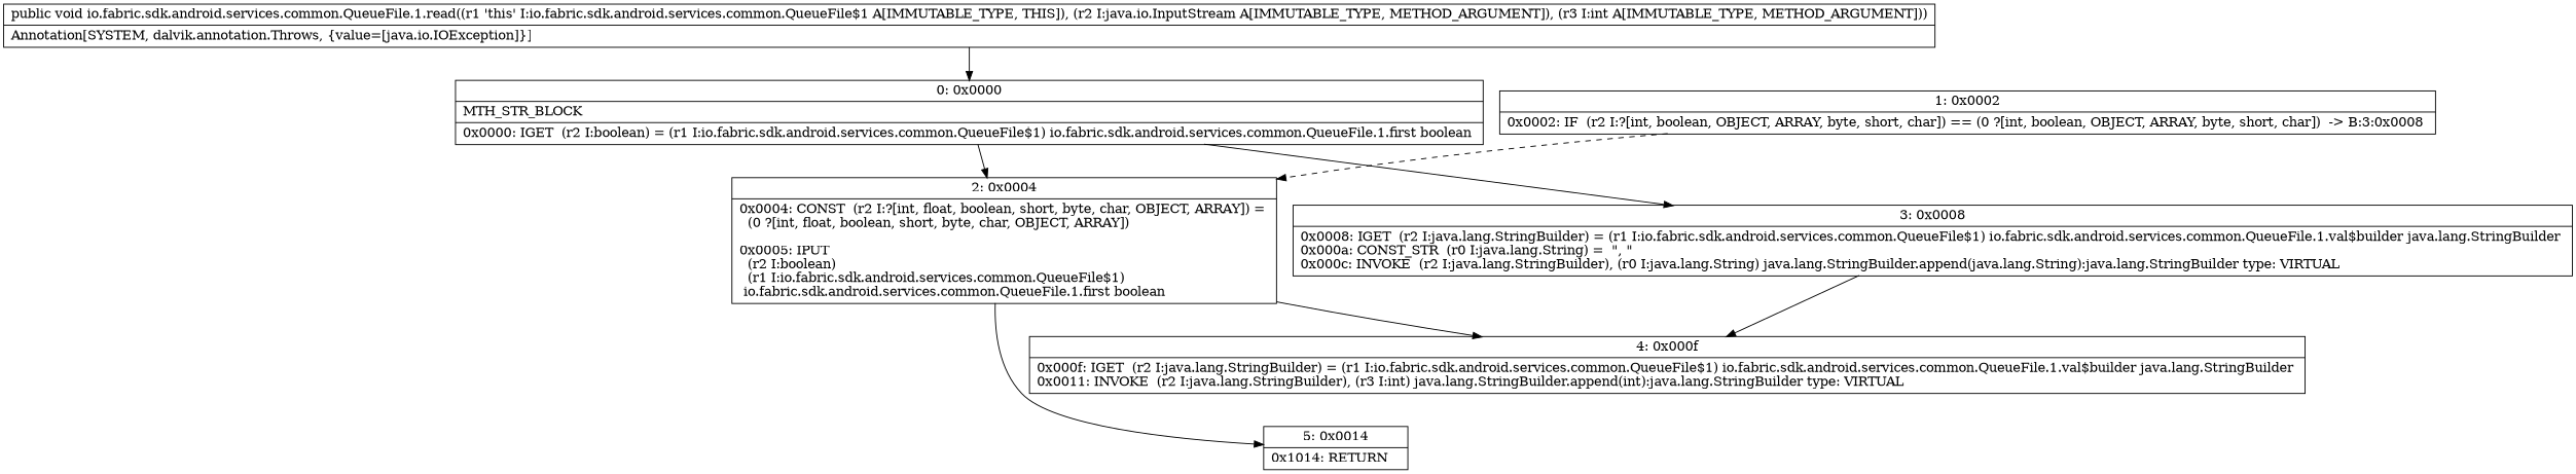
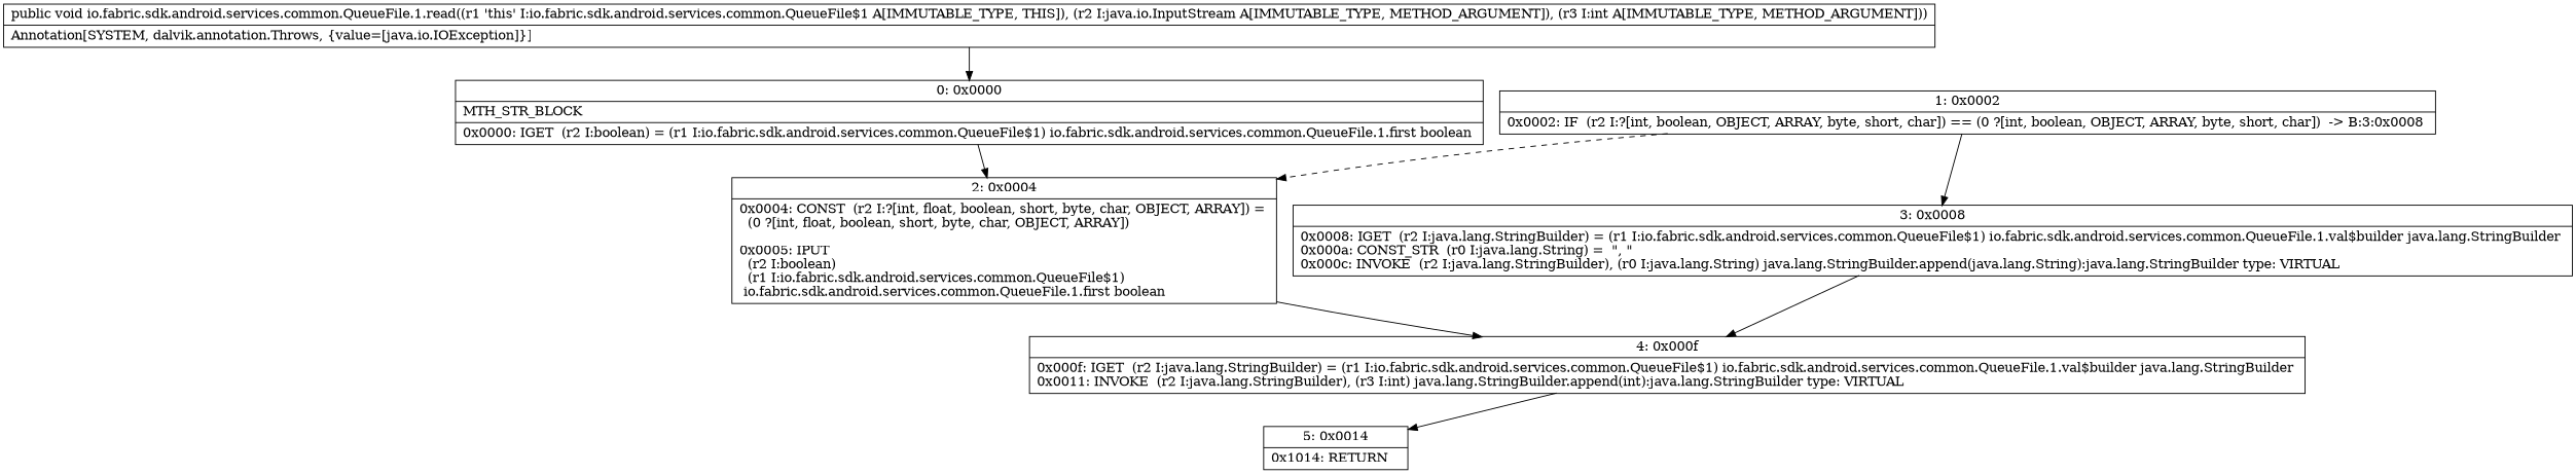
  digraph {
    node [shape=record]
    n1 [label="{0\:\ 0x0000|MTH_STR_BLOCK\l|0x0000: IGET  (r2 I:boolean) = (r1 I:io.fabric.sdk.android.services.common.QueueFile$1) io.fabric.sdk.android.services.common.QueueFile.1.first boolean \l}"]
    n2 [label="{2\:\ 0x0004|0x0004: CONST  (r2 I:?[int, float, boolean, short, byte, char, OBJECT, ARRAY]) = \l  (0 ?[int, float, boolean, short, byte, char, OBJECT, ARRAY])\l \l0x0005: IPUT  \l  (r2 I:boolean)\l  (r1 I:io.fabric.sdk.android.services.common.QueueFile$1)\l io.fabric.sdk.android.services.common.QueueFile.1.first boolean \l}"]
    n3 [label="{1\:\ 0x0002|0x0002: IF  (r2 I:?[int, boolean, OBJECT, ARRAY, byte, short, char]) == (0 ?[int, boolean, OBJECT, ARRAY, byte, short, char])  \-\> B:3:0x0008 \l}"]
    n4 [label="{3\:\ 0x0008|0x0008: IGET  (r2 I:java.lang.StringBuilder) = (r1 I:io.fabric.sdk.android.services.common.QueueFile$1) io.fabric.sdk.android.services.common.QueueFile.1.val$builder java.lang.StringBuilder \l0x000a: CONST_STR  (r0 I:java.lang.String) =  \", \" \l0x000c: INVOKE  (r2 I:java.lang.StringBuilder), (r0 I:java.lang.String) java.lang.StringBuilder.append(java.lang.String):java.lang.StringBuilder type: VIRTUAL \l}"]
    n5 [label="{4\:\ 0x000f|0x000f: IGET  (r2 I:java.lang.StringBuilder) = (r1 I:io.fabric.sdk.android.services.common.QueueFile$1) io.fabric.sdk.android.services.common.QueueFile.1.val$builder java.lang.StringBuilder \l0x0011: INVOKE  (r2 I:java.lang.StringBuilder), (r3 I:int) java.lang.StringBuilder.append(int):java.lang.StringBuilder type: VIRTUAL \l}"]
    n6 [label="{5\:\ 0x0014|0x1014: RETURN   \l}"]
    n7 [label="{public void io.fabric.sdk.android.services.common.QueueFile.1.read((r1 'this' I:io.fabric.sdk.android.services.common.QueueFile$1 A[IMMUTABLE_TYPE, THIS]), (r2 I:java.io.InputStream A[IMMUTABLE_TYPE, METHOD_ARGUMENT]), (r3 I:int A[IMMUTABLE_TYPE, METHOD_ARGUMENT]))  | Annotation[SYSTEM, dalvik.annotation.Throws, \{value=[java.io.IOException]\}]\l}"]
    n1 -> n2
    n2 -> n5
    n3 -> n2 [style=dashed]
-   n1 -> n4
+   n3 -> n4
    n4 -> n5
-   n2 -> n6
+   n5 -> n6
    n7 -> n1
  }
